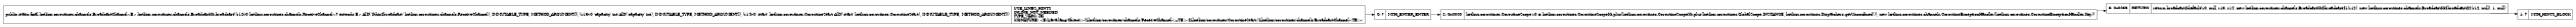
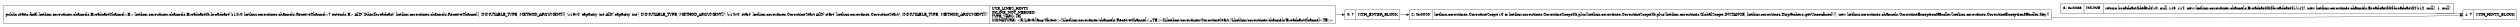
  digraph {
    fontname="DejaVu Serif"
    rankdir=LR
    node [fontname="DejaVu Serif" shape=record]
    edge [fontname="DejaVu Serif"]
-   n1 [label="{0\:\ ?|MTH_ENTER_ENTER\l}"]
+   n1 [label="{0\:\ ?|MTH_ENTER_BLOCK\l}"]
    n2 [label="{2\:\ 0x0000|kotlinx.coroutines.CoroutineScope r0 = kotlinx.coroutines.CoroutineScopeKt.plus(kotlinx.coroutines.CoroutineScopeKt.plus(kotlinx.coroutines.GlobalScope.INSTANCE, kotlinx.coroutines.Dispatchers.getUnconfined()), new kotlinx.coroutines.channels.CoroutineExceptionHandler(kotlinx.coroutines.CoroutineExceptionHandler.Key))\l}"]
-   n3 [label="{3\:\ 0x003a|RETURN\l|return broadcast$default(r0, null, r13, r14, new kotlinx.coroutines.channels.BroadcastKt$broadcast$1(r12), new kotlinx.coroutines.channels.BroadcastKt$broadcast$2(r12, null), 1, null)\l}"]
+   n3 [label="{3\:\ 0x003a|INLINE\l|return broadcast$default(r0, null, r13, r14, new kotlinx.coroutines.channels.BroadcastKt$broadcast$1(r12), new kotlinx.coroutines.channels.BroadcastKt$broadcast$2(r12, null), 1, null)\l}"]
    n4 [label="{1\:\ ?|MTH_HINTS_BLOCK\l}"]
    n5 [label="{public static final kotlinx.coroutines.channels.BroadcastChannel\<E\> kotlinx.coroutines.channels.BroadcastKt.broadcast((r12v0 kotlinx.coroutines.channels.ReceiveChannel\<? extends E\> A[D('$this$broadcast' kotlinx.coroutines.channels.ReceiveChannel), IMMUTABLE_TYPE, METHOD_ARGUMENT]), (r13v0 'capacity' int A[D('capacity' int), IMMUTABLE_TYPE, METHOD_ARGUMENT]), (r14v0 'start' kotlinx.coroutines.CoroutineStart A[D('start' kotlinx.coroutines.CoroutineStart), IMMUTABLE_TYPE, METHOD_ARGUMENT]))  | USE_LINES_HINTS\lINLINE_NOT_NEEDED\lTYPE_VARS: [E]\lSIGNATURE: \<E:Ljava\/lang\/Object;\>(Lkotlinx\/coroutines\/channels\/ReceiveChannel\<+TE;\>;ILkotlinx\/coroutines\/CoroutineStart;)Lkotlinx\/coroutines\/channels\/BroadcastChannel\<TE;\>;\l}"]
    n1 -> n2
-   n2 -> n3
+   n2 -> n4
    n3 -> n4
    n5 -> n1
  }
